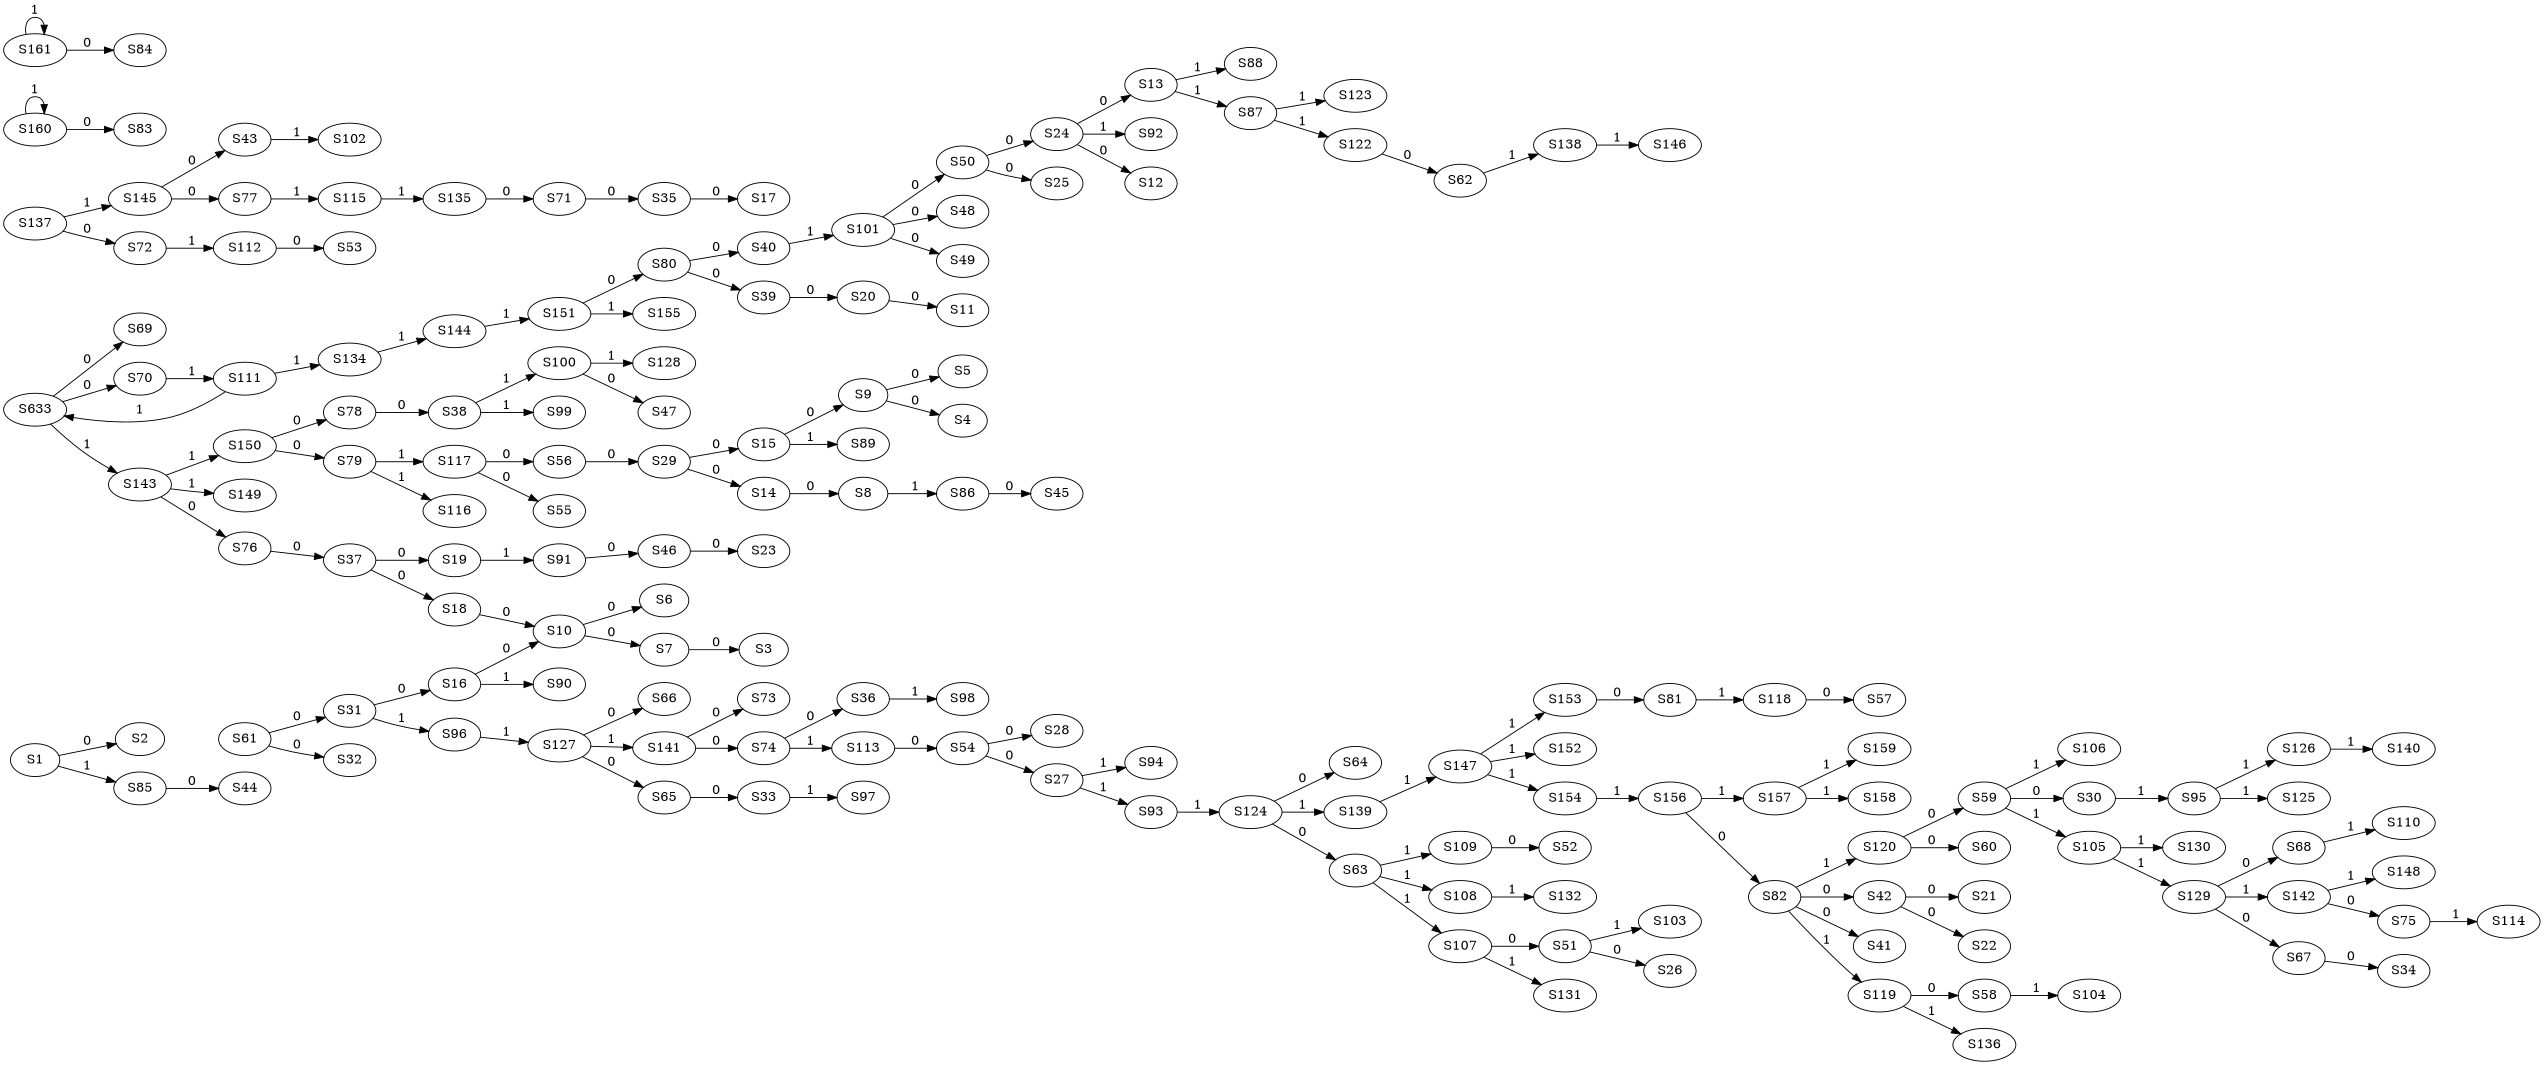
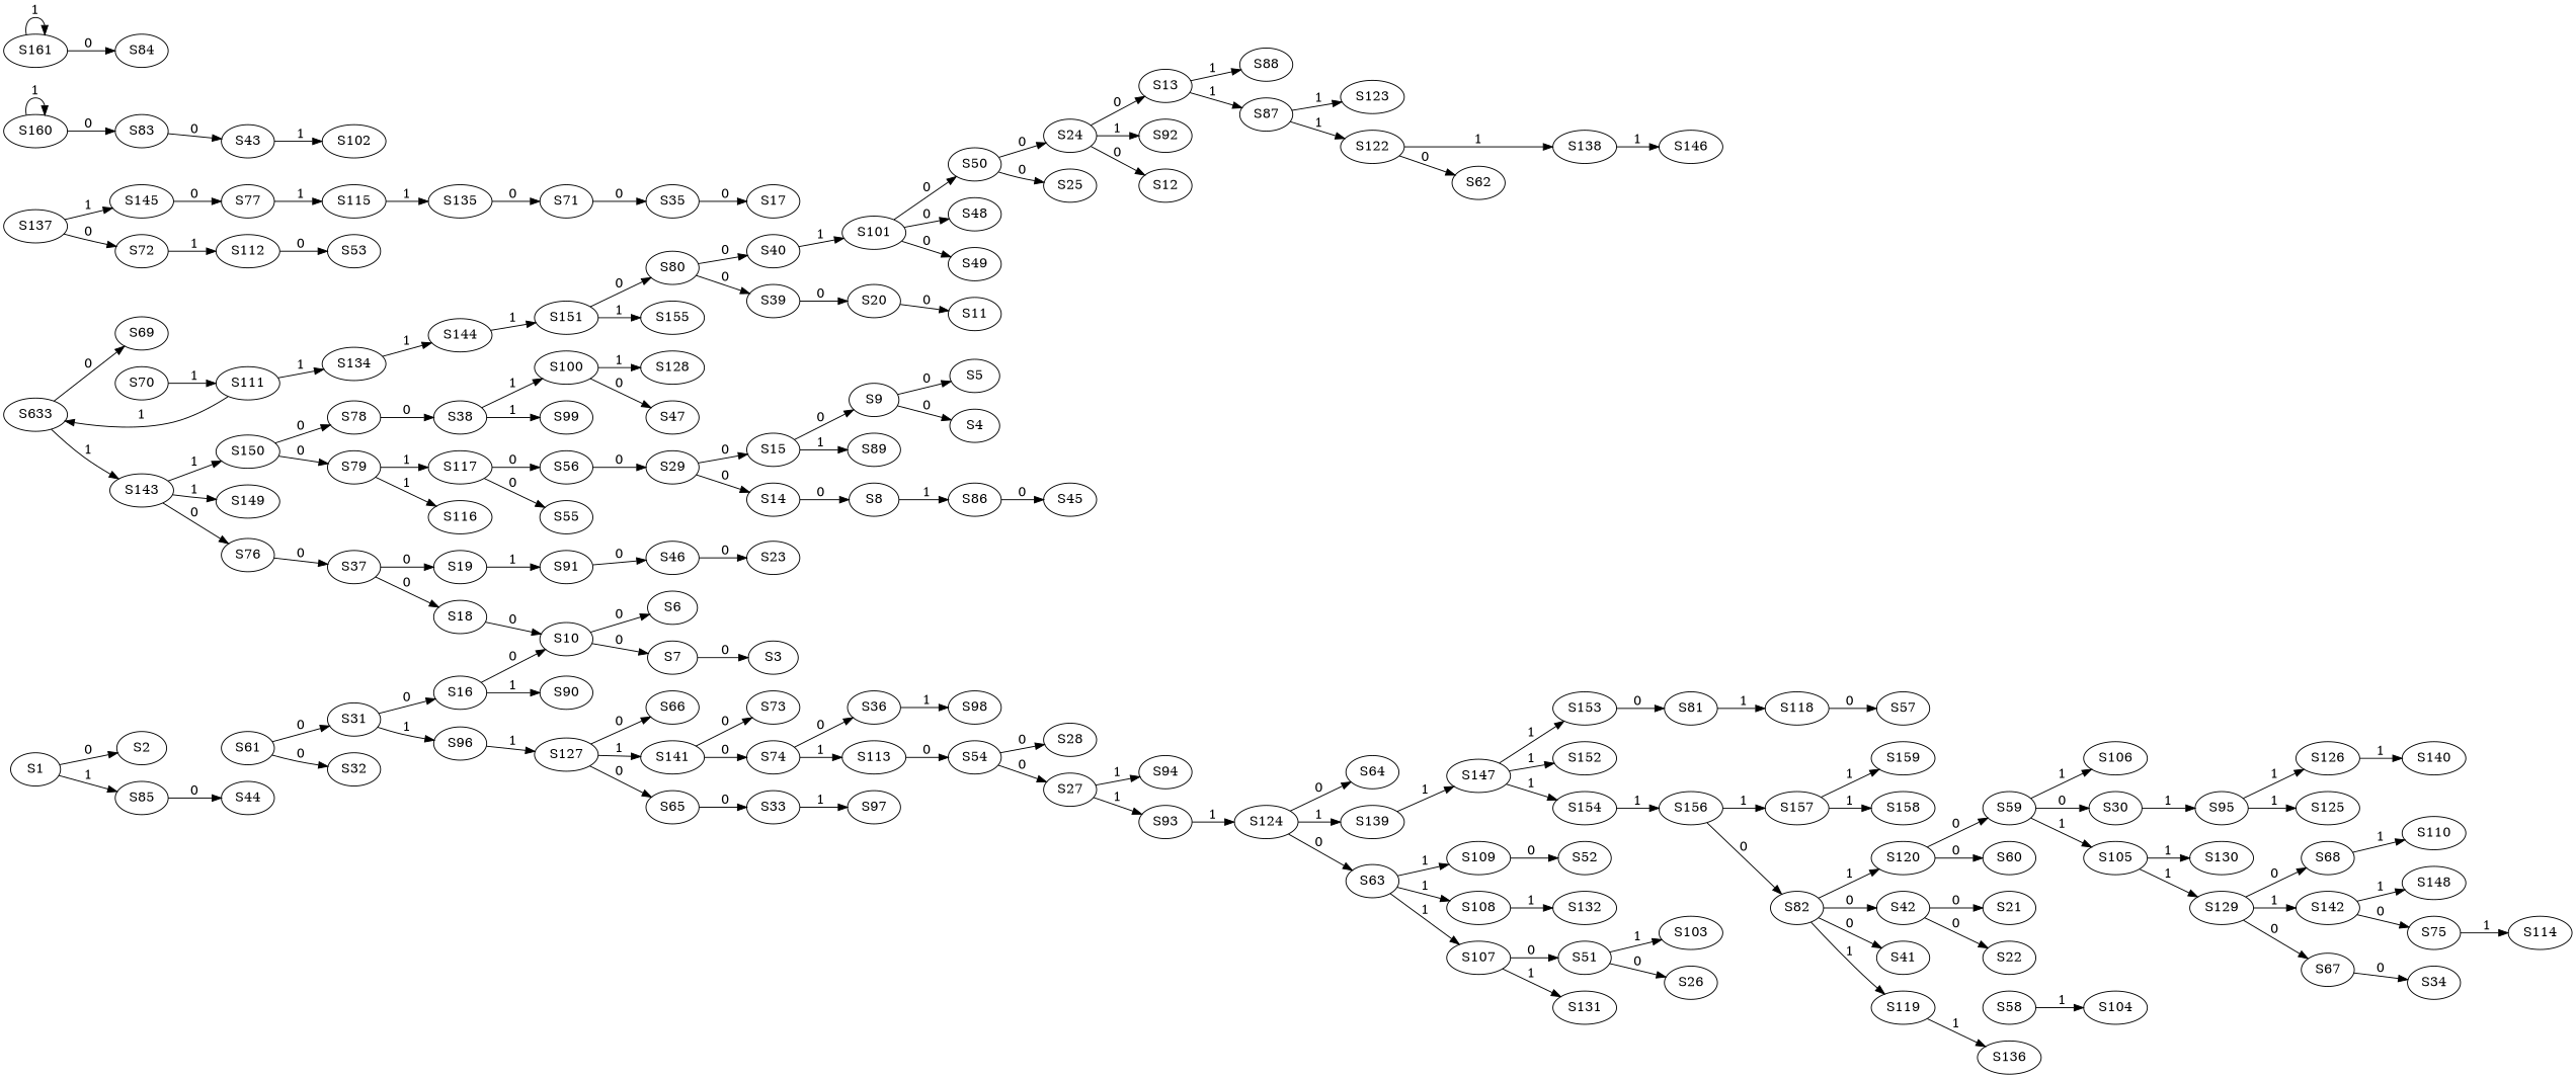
  strict digraph {
    rankdir=LR
    S1
    S2
    S85
    S44
    S7
    S3
    S9
    S4
    S5
    S10
    S6
    S14
    S8
    S86
    S45
    S15
    S89
    S18
    S20
    S11
    S24
    S12
    S13
    S92
    S87
    S88
    S122
    S123
    S29
    S31
    S16
    S96
    S90
    S127
    S35
    S17
    S37
    S19
    S91
    S46
    S39
    S42
    S21
    S22
    S23
    S50
    S25
    S51
    S26
    S103
    S54
    S27
    S28
    S93
    S94
    S124
    S56
    S59
    S30
    S105
    S106
    S95
    S129
    S130
    S125
    S126
    S61
    S32
    S65
    S33
    S97
    S67
    S34
    S71
    S74
    S36
    S113
    S98
    S76
    S78
    S38
    S100
    S99
    S47
    S128
    S80
    S40
    S101
    S48
    S49
    S82
    S41
    S119
    S120
    S58
    S136
    S60
    S83
    S43
    S102
    S107
    S131
    S109
    S52
    S112
    S53
    S117
    S55
    S118
    S57
    S104
    S137
    S72
    S145
    S62
    S138
    S146
    S63
    S64
    S139
    S108
    S147
    S132
    S66
    S141
    S73
    S68
    S142
    S110
    S75
    S148
    n132 [label=S633]
    S69
    S70
    S143
    S111
    S150
    S149
    S134
    S135
    S77
    S114
    S79
    S115
    S116
    S151
    S155
    S153
    S81
    S156
    S157
    S158
    S159
    S160
    S161
    S84
    S140
    S144
    S152
    S154
    S1 -> S2 [label=0]
    S1 -> S85 [label=1]
    S85 -> S44 [label=0]
    S7 -> S3 [label=0]
    S9 -> S4 [label=0]
    S9 -> S5 [label=0]
    S10 -> S7 [label=0]
    S10 -> S6 [label=0]
    S14 -> S8 [label=0]
    S8 -> S86 [label=1]
    S86 -> S45 [label=0]
    S15 -> S9 [label=0]
    S15 -> S89 [label=1]
    S18 -> S10 [label=0]
    S20 -> S11 [label=0]
    S24 -> S12 [label=0]
    S24 -> S13 [label=0]
    S24 -> S92 [label=1]
    S13 -> S87 [label=1]
    S13 -> S88 [label=1]
    S87 -> S122 [label=1]
    S87 -> S123 [label=1]
    S122 -> S62 [label=0]
-   S62 -> S138 [label=1]
+   S122 -> S138 [label=1]
    S29 -> S14 [label=0]
    S29 -> S15 [label=0]
    S31 -> S16 [label=0]
    S31 -> S96 [label=1]
    S16 -> S10 [label=0]
    S16 -> S90 [label=1]
    S96 -> S127 [label=1]
    S127 -> S65 [label=0]
    S127 -> S66 [label=0]
    S127 -> S141 [label=1]
    S35 -> S17 [label=0]
    S37 -> S18 [label=0]
    S37 -> S19 [label=0]
    S19 -> S91 [label=1]
    S91 -> S46 [label=0]
    S46 -> S23 [label=0]
    S39 -> S20 [label=0]
    S42 -> S21 [label=0]
    S42 -> S22 [label=0]
    S50 -> S24 [label=0]
    S50 -> S25 [label=0]
    S51 -> S26 [label=0]
    S51 -> S103 [label=1]
    S54 -> S27 [label=0]
    S54 -> S28 [label=0]
    S27 -> S93 [label=1]
    S27 -> S94 [label=1]
    S93 -> S124 [label=1]
    S124 -> S63 [label=0]
    S124 -> S64 [label=0]
    S124 -> S139 [label=1]
    S56 -> S29 [label=0]
    S59 -> S30 [label=0]
    S59 -> S105 [label=1]
    S59 -> S106 [label=1]
    S30 -> S95 [label=1]
    S105 -> S129 [label=1]
    S105 -> S130 [label=1]
    S95 -> S125 [label=1]
    S95 -> S126 [label=1]
    S129 -> S67 [label=0]
    S129 -> S68 [label=0]
    S129 -> S142 [label=1]
    S126 -> S140 [label=1]
    S61 -> S31 [label=0]
    S61 -> S32 [label=0]
    S65 -> S33 [label=0]
    S33 -> S97 [label=1]
    S67 -> S34 [label=0]
    S71 -> S35 [label=0]
    S74 -> S36 [label=0]
    S74 -> S113 [label=1]
    S36 -> S98 [label=1]
    S113 -> S54 [label=0]
    S76 -> S37 [label=0]
    S78 -> S38 [label=0]
    S38 -> S100 [label=1]
    S38 -> S99 [label=1]
    S100 -> S47 [label=0]
    S100 -> S128 [label=1]
    S80 -> S39 [label=0]
    S80 -> S40 [label=0]
    S40 -> S101 [label=1]
    S101 -> S50 [label=0]
    S101 -> S48 [label=0]
    S101 -> S49 [label=0]
    S82 -> S42 [label=0]
    S82 -> S41 [label=0]
    S82 -> S119 [label=1]
    S82 -> S120 [label=1]
-   S119 -> S58 [label=0]
    S119 -> S136 [label=1]
    S120 -> S59 [label=0]
    S120 -> S60 [label=0]
    S58 -> S104 [label=1]
-   S145 -> S43 [label=0]
+   S83 -> S43 [label=0]
    S43 -> S102 [label=1]
    S107 -> S51 [label=0]
    S107 -> S131 [label=1]
    S109 -> S52 [label=0]
    S112 -> S53 [label=0]
    S117 -> S56 [label=0]
    S117 -> S55 [label=0]
    S118 -> S57 [label=0]
    S137 -> S72 [label=0]
    S137 -> S145 [label=1]
    S72 -> S112 [label=1]
    S145 -> S77 [label=0]
    S138 -> S146 [label=1]
    S63 -> S107 [label=1]
    S63 -> S109 [label=1]
    S63 -> S108 [label=1]
    S139 -> S147 [label=1]
    S108 -> S132 [label=1]
    S147 -> S153 [label=1]
    S147 -> S152 [label=1]
    S147 -> S154 [label=1]
    S141 -> S74 [label=0]
    S141 -> S73 [label=0]
    S68 -> S110 [label=1]
    S142 -> S75 [label=0]
    S142 -> S148 [label=1]
    S75 -> S114 [label=1]
    n132 -> S69 [label=0]
-   n132 -> S70 [label=0]
    n132 -> S143 [label=1]
    S70 -> S111 [label=1]
    S143 -> S76 [label=0]
    S143 -> S150 [label=1]
    S143 -> S149 [label=1]
    S111 -> n132 [label=1]
    S111 -> S134 [label=1]
    S150 -> S78 [label=0]
    S150 -> S79 [label=0]
    S134 -> S144 [label=1]
    S135 -> S71 [label=0]
    S77 -> S115 [label=1]
    S79 -> S117 [label=1]
    S79 -> S116 [label=1]
    S115 -> S135 [label=1]
    S151 -> S80 [label=0]
    S151 -> S155 [label=1]
    S153 -> S81 [label=0]
    S81 -> S118 [label=1]
    S156 -> S82 [label=0]
    S156 -> S157 [label=1]
    S157 -> S158 [label=1]
    S157 -> S159 [label=1]
    S160 -> S83 [label=0]
    S160 -> S160 [label=1]
    S161 -> S161 [label=1]
    S161 -> S84 [label=0]
    S144 -> S151 [label=1]
    S154 -> S156 [label=1]
  }
